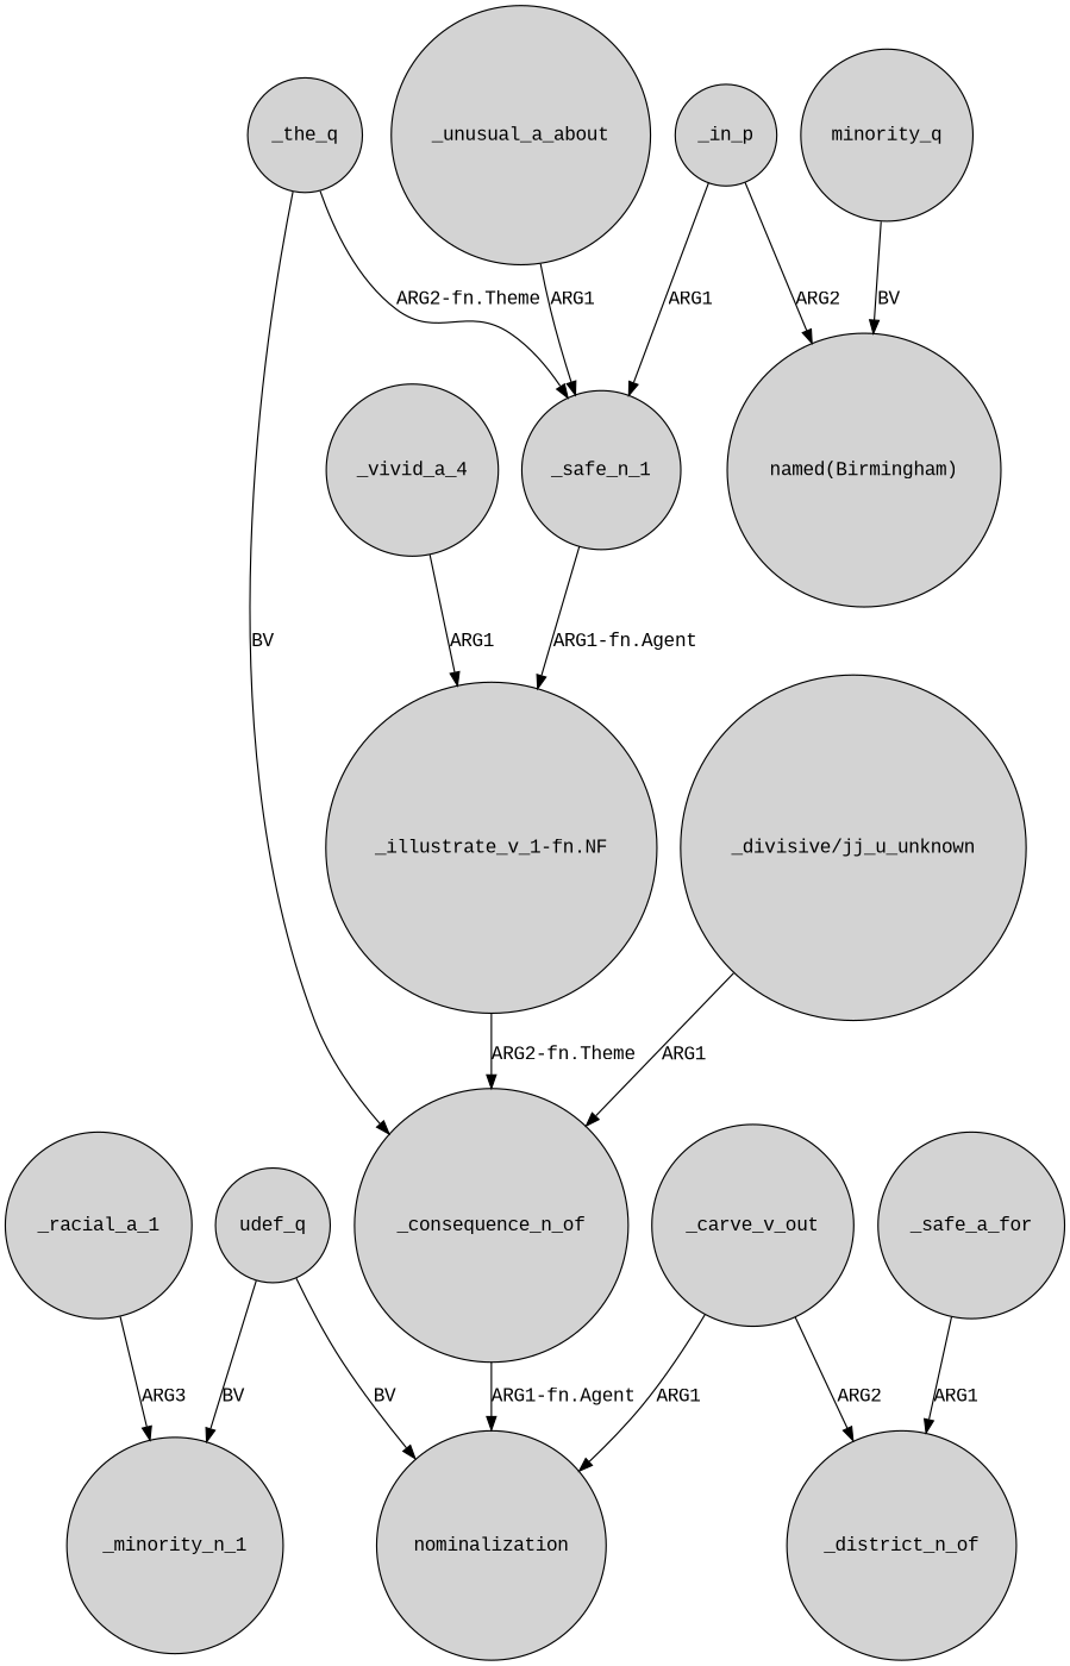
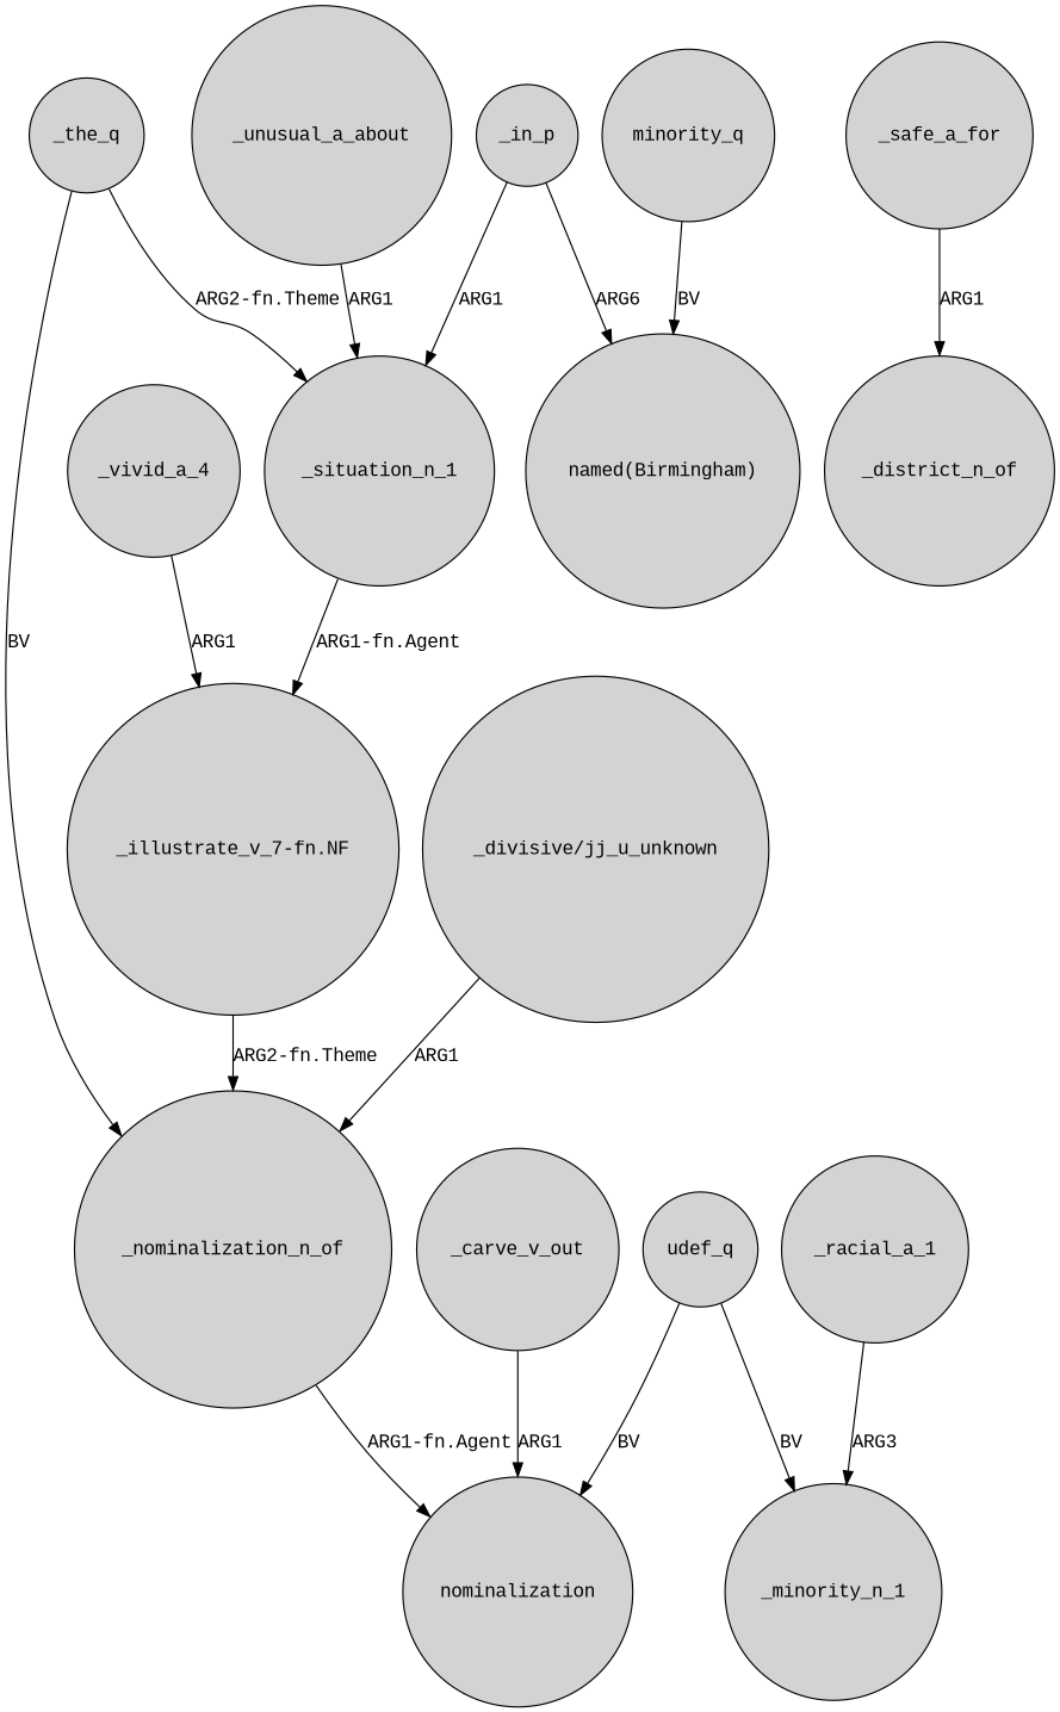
  digraph {
    fontname="Liberation Mono"
    node [fontname="Liberation Mono" shape=circle style=filled]
    edge [fontname="Liberation Mono"]
    _unusual_a_about
-   _situation_n_1 [label=_safe_n_1]
-   "_illustrate_v_1-fn.NF"
+   _situation_n_1
+   "_illustrate_v_1-fn.NF" [label="_illustrate_v_7-fn.NF"]
    udef_q
    _minority_n_1
    nominalization
    _carve_v_out
    _district_n_of
    _in_p
    "named(Birmingham)"
    _the_q
-   _consequence_n_of
+   _consequence_n_of [label=_nominalization_n_of]
    _racial_a_1
    n14 [label=minority_q]
    n15 [label=_vivid_a_4]
    "_divisive/jj_u_unknown"
    _safe_a_for
    _unusual_a_about -> _situation_n_1 [label=ARG1]
    _situation_n_1 -> "_illustrate_v_1-fn.NF" [label="ARG1-fn.Agent"]
    "_illustrate_v_1-fn.NF" -> _consequence_n_of [label="ARG2-fn.Theme"]
    udef_q -> _minority_n_1 [label=BV]
    udef_q -> nominalization [label=BV]
    _carve_v_out -> nominalization [label=ARG1]
-   _carve_v_out -> _district_n_of [label=ARG2]
    _in_p -> _situation_n_1 [label=ARG1]
-   _in_p -> "named(Birmingham)" [label=ARG2]
+   _in_p -> "named(Birmingham)" [label=ARG6]
    _the_q -> _situation_n_1 [label="ARG2-fn.Theme"]
    _the_q -> _consequence_n_of [label=BV]
    _consequence_n_of -> nominalization [label="ARG1-fn.Agent"]
    _racial_a_1 -> _minority_n_1 [label=ARG3]
    n14 -> "named(Birmingham)" [label=BV]
    n15 -> "_illustrate_v_1-fn.NF" [label=ARG1]
    "_divisive/jj_u_unknown" -> _consequence_n_of [label=ARG1]
    _safe_a_for -> _district_n_of [label=ARG1]
  }
